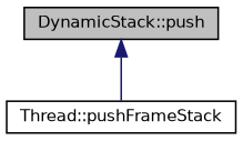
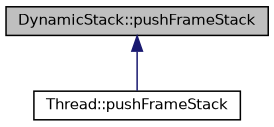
  digraph {
    rankdir=TB
    node [color=black fontname=Helvetica fontsize=10 shape=record style=filled]
-   n1 [fillcolor=grey75 fontcolor=black height=0.2 label="DynamicStack::push" width=0.4]
+   n1 [fillcolor=grey75 fontcolor=black height=0.2 label="DynamicStack::pushFrameStack" width=0.4]
    n2 [fillcolor=white height=0.2 label="Thread::pushFrameStack" width=0.4]
    n1 -> n2 [color=midnightblue dir=back fontname=Helvetica fontsize=10 labelfontname=Helvetica labelfontsize=10 style=solid]
  }
